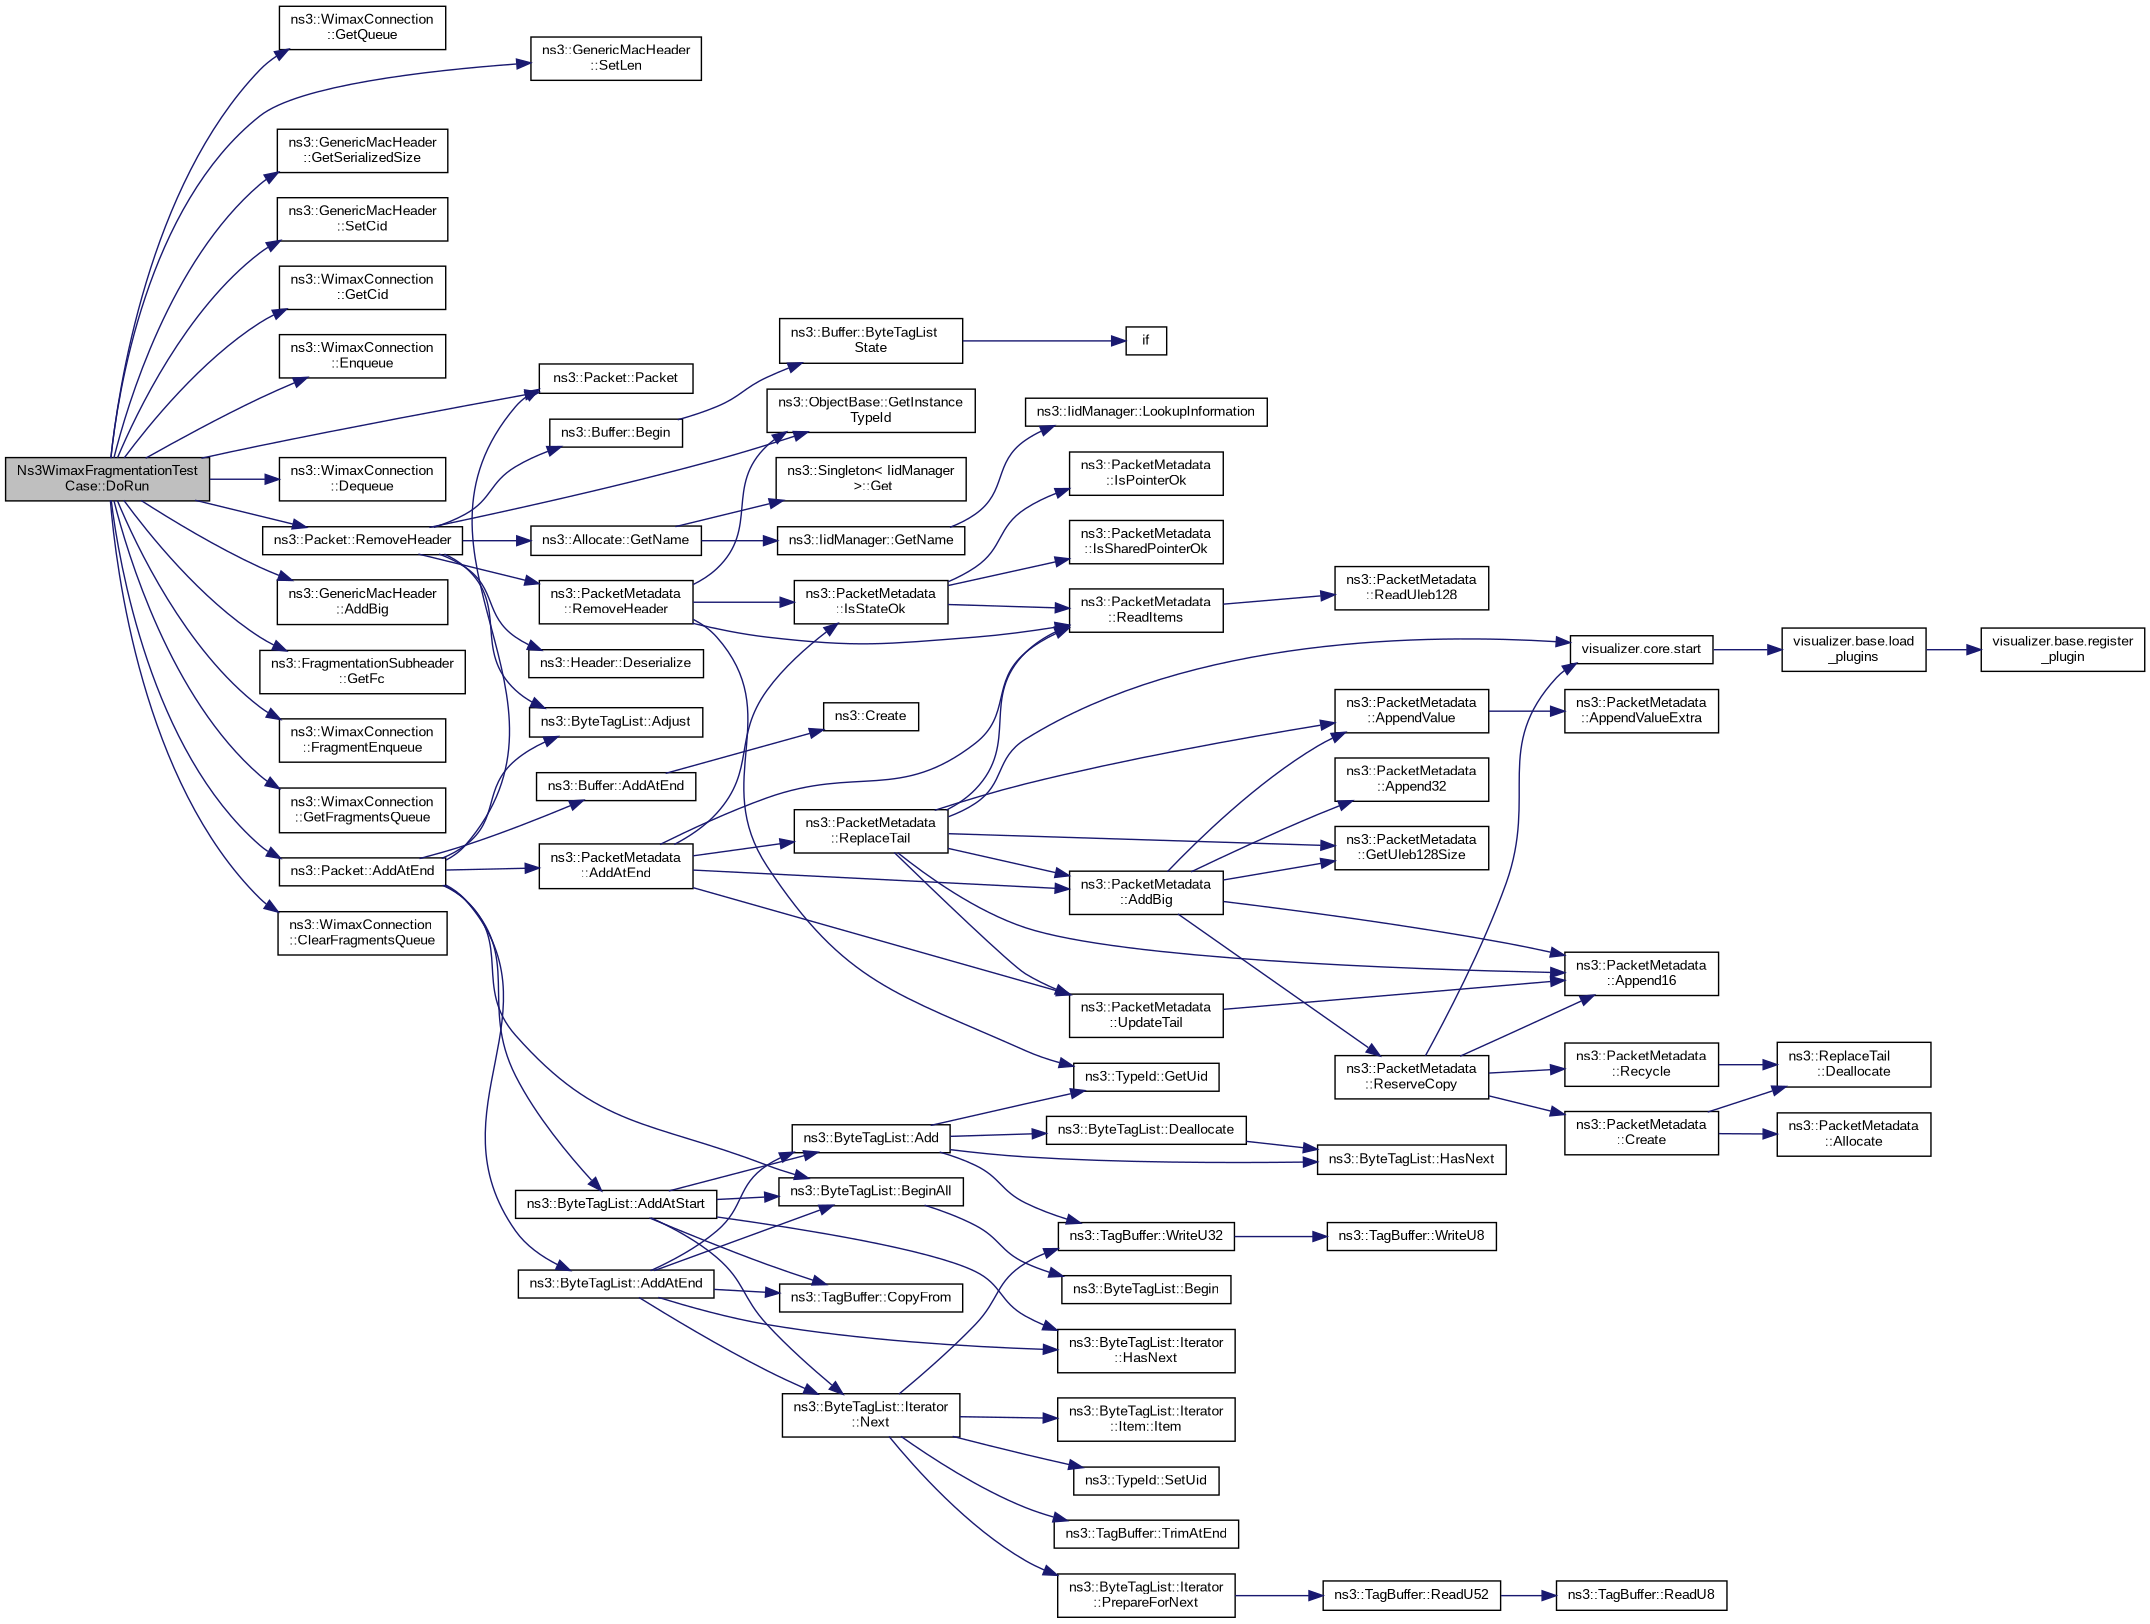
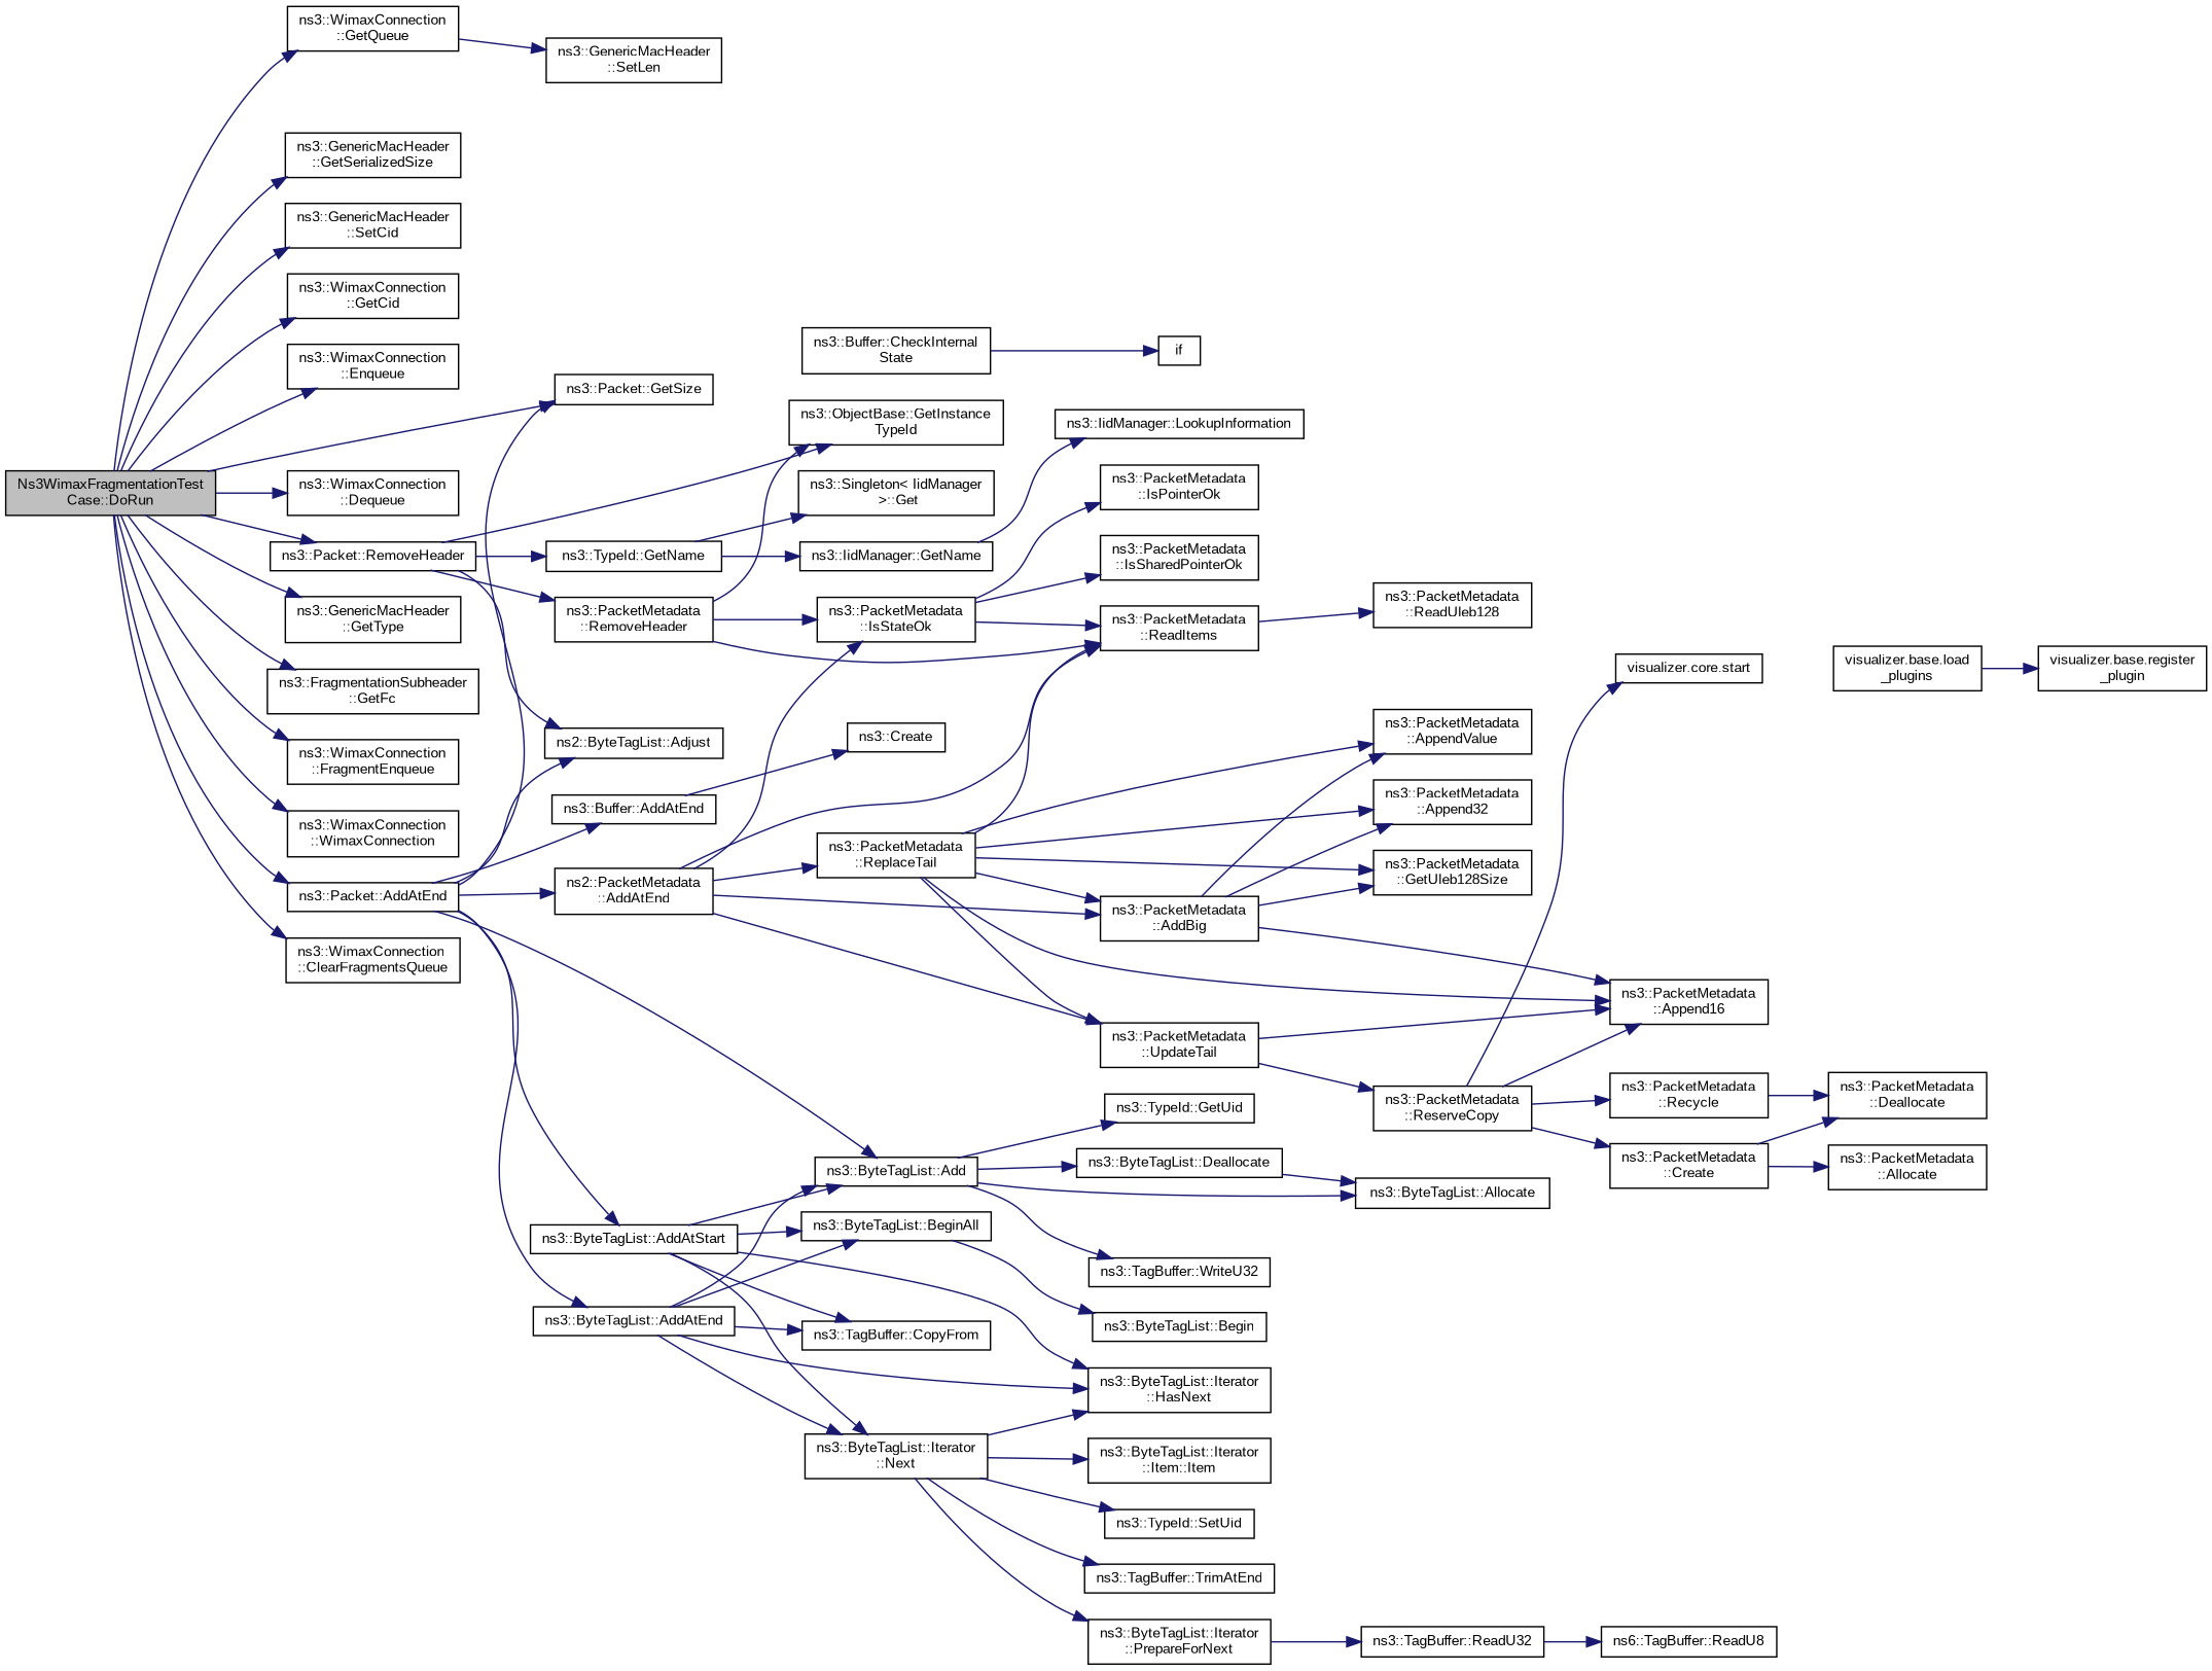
  digraph {
    fontname="Liberation Sans"
    rankdir=LR
    node [color=black fillcolor=white fontname="Liberation Sans" fontsize=10 shape=record style=filled]
    edge [color=midnightblue fontname="Liberation Sans" fontsize=10 labelfontname=Helvetica labelfontsize=10 style=solid]
    n1 [fillcolor=grey75 fontcolor=black height=0.2 label="Ns3WimaxFragmentationTest\lCase::DoRun" width=0.4]
    n2 [height=0.2 label="ns3::GenericMacHeader\l::SetLen" width=0.4]
-   n3 [height=0.2 label="ns3::Packet::Packet" width=0.4]
+   n3 [height=0.2 label="ns3::Packet::GetSize" width=0.4]
    n4 [height=0.2 label="ns3::GenericMacHeader\l::GetSerializedSize" width=0.4]
    n5 [height=0.2 label="ns3::GenericMacHeader\l::SetCid" width=0.4]
    n6 [height=0.2 label="ns3::WimaxConnection\l::GetCid" width=0.4]
    n7 [height=0.2 label="ns3::WimaxConnection\l::Enqueue" width=0.4]
    n8 [height=0.2 label="ns3::WimaxConnection\l::GetQueue" width=0.4]
    n9 [height=0.2 label="ns3::WimaxConnection\l::Dequeue" width=0.4]
    n10 [height=0.2 label="ns3::Packet::RemoveHeader" width=0.4]
-   n11 [height=0.2 label="ns3::GenericMacHeader\l::AddBig" width=0.4]
+   n11 [height=0.2 label="ns3::GenericMacHeader\l::GetType" width=0.4]
    n12 [height=0.2 label="ns3::FragmentationSubheader\l::GetFc" width=0.4]
    n13 [height=0.2 label="ns3::WimaxConnection\l::FragmentEnqueue" width=0.4]
-   n14 [height=0.2 label="ns3::WimaxConnection\l::GetFragmentsQueue" width=0.4]
+   n14 [height=0.2 label="ns3::WimaxConnection\l::WimaxConnection" width=0.4]
    n15 [height=0.2 label="ns3::Packet::AddAtEnd" width=0.4]
    n16 [height=0.2 label="ns3::WimaxConnection\l::ClearFragmentsQueue" width=0.4]
-   n17 [height=0.2 label="ns3::Header::Deserialize" width=0.4]
-   n18 [height=0.2 label="ns3::Buffer::Begin" width=0.4]
    n19 [height=0.2 label="ns3::ObjectBase::GetInstance\lTypeId" width=0.4]
-   n20 [height=0.2 label="ns3::Allocate::GetName" width=0.4]
-   n21 [height=0.2 label="ns3::ByteTagList::Adjust" width=0.4]
+   n20 [height=0.2 label="ns3::TypeId::GetName" width=0.4]
+   n21 [height=0.2 label="ns2::ByteTagList::Adjust" width=0.4]
    n22 [height=0.2 label="ns3::PacketMetadata\l::RemoveHeader" width=0.4]
    n23 [height=0.2 label="ns3::ByteTagList::AddAtEnd" width=0.4]
    n24 [height=0.2 label="ns3::ByteTagList::Add" width=0.4]
    n25 [height=0.2 label="ns3::ByteTagList::AddAtStart" width=0.4]
    n26 [height=0.2 label="ns3::Buffer::AddAtEnd" width=0.4]
-   n27 [height=0.2 label="ns3::PacketMetadata\l::AddAtEnd" width=0.4]
-   n28 [height=0.2 label="ns3::Buffer::ByteTagList\lState" width=0.4]
+   n27 [height=0.2 label="ns2::PacketMetadata\l::AddAtEnd" width=0.4]
+   n28 [height=0.2 label="ns3::Buffer::CheckInternal\lState" width=0.4]
    n29 [height=0.2 label="ns3::Singleton\< IidManager\l \>::Get" width=0.4]
    n30 [height=0.2 label="ns3::IidManager::GetName" width=0.4]
    n31 [height=0.2 label="ns3::TypeId::GetUid" width=0.4]
    n32 [height=0.2 label="ns3::PacketMetadata\l::IsStateOk" width=0.4]
    n33 [height=0.2 label="ns3::PacketMetadata\l::ReadItems" width=0.4]
    n34 [height=0.2 label=if width=0.4]
    n35 [height=0.2 label="ns3::IidManager::LookupInformation" width=0.4]
    n36 [height=0.2 label="visualizer.core.start" width=0.4]
    n37 [height=0.2 label="visualizer.base.load\l_plugins" width=0.4]
    n38 [height=0.2 label="visualizer.base.register\l_plugin" width=0.4]
    n39 [height=0.2 label="ns3::PacketMetadata\l::IsPointerOk" width=0.4]
    n40 [height=0.2 label="ns3::PacketMetadata\l::IsSharedPointerOk" width=0.4]
    n41 [height=0.2 label="ns3::PacketMetadata\l::ReadUleb128" width=0.4]
    n42 [height=0.2 label="ns3::ByteTagList::BeginAll" width=0.4]
    n43 [height=0.2 label="ns3::ByteTagList::Iterator\l::HasNext" width=0.4]
    n44 [height=0.2 label="ns3::ByteTagList::Iterator\l::Next" width=0.4]
    n45 [height=0.2 label="ns3::TagBuffer::CopyFrom" width=0.4]
-   n46 [height=0.2 label="ns3::ByteTagList::HasNext" width=0.4]
+   n46 [height=0.2 label="ns3::ByteTagList::Allocate" width=0.4]
    n47 [height=0.2 label="ns3::ByteTagList::Deallocate" width=0.4]
    n48 [height=0.2 label="ns3::TagBuffer::WriteU32" width=0.4]
    n49 [height=0.2 label="ns3::Create" width=0.4]
    n50 [height=0.2 label="ns3::PacketMetadata\l::ReplaceTail" width=0.4]
    n51 [height=0.2 label="ns3::PacketMetadata\l::AddBig" width=0.4]
    n52 [height=0.2 label="ns3::PacketMetadata\l::UpdateTail" width=0.4]
    n53 [height=0.2 label="ns3::ByteTagList::Begin" width=0.4]
    n54 [height=0.2 label="ns3::ByteTagList::Iterator\l::Item::Item" width=0.4]
    n55 [height=0.2 label="ns3::TypeId::SetUid" width=0.4]
    n56 [height=0.2 label="ns3::TagBuffer::TrimAtEnd" width=0.4]
    n57 [height=0.2 label="ns3::ByteTagList::Iterator\l::PrepareForNext" width=0.4]
-   n58 [height=0.2 label="ns3::TagBuffer::ReadU52" width=0.4]
-   n59 [height=0.2 label="ns3::TagBuffer::ReadU8" width=0.4]
-   n60 [height=0.2 label="ns3::TagBuffer::WriteU8" width=0.4]
+   n58 [height=0.2 label="ns3::TagBuffer::ReadU32" width=0.4]
+   n59 [height=0.2 label="ns6::TagBuffer::ReadU8" width=0.4]
    n61 [height=0.2 label="ns3::PacketMetadata\l::GetUleb128Size" width=0.4]
    n62 [height=0.2 label="ns3::PacketMetadata\l::Append16" width=0.4]
    n63 [height=0.2 label="ns3::PacketMetadata\l::AppendValue" width=0.4]
    n64 [height=0.2 label="ns3::PacketMetadata\l::Append32" width=0.4]
    n65 [height=0.2 label="ns3::PacketMetadata\l::ReserveCopy" width=0.4]
-   n66 [height=0.2 label="ns3::PacketMetadata\l::AppendValueExtra" width=0.4]
    n67 [height=0.2 label="ns3::PacketMetadata\l::Create" width=0.4]
    n68 [height=0.2 label="ns3::PacketMetadata\l::Recycle" width=0.4]
-   n69 [height=0.2 label="ns3::ReplaceTail\l::Deallocate" width=0.4]
+   n69 [height=0.2 label="ns3::PacketMetadata\l::Deallocate" width=0.4]
    n70 [height=0.2 label="ns3::PacketMetadata\l::Allocate" width=0.4]
-   n1 -> n2
+   n8 -> n2
    n1 -> n3
    n1 -> n4
    n1 -> n5
    n1 -> n6
    n1 -> n7
    n1 -> n8
    n1 -> n9
    n1 -> n10
    n1 -> n11
    n1 -> n12
    n1 -> n13
    n1 -> n14
    n1 -> n15
    n1 -> n16
-   n10 -> n17
-   n10 -> n18
    n10 -> n19
    n10 -> n20
    n10 -> n21
    n10 -> n22
    n15 -> n3
    n15 -> n21
    n15 -> n23
-   n15 -> n42
+   n15 -> n24
    n15 -> n25
    n15 -> n26
    n15 -> n27
-   n18 -> n28
    n20 -> n29
    n20 -> n30
    n22 -> n19
-   n22 -> n31
    n22 -> n32
    n22 -> n33
    n23 -> n24
    n23 -> n42
    n23 -> n43
    n23 -> n44
    n23 -> n45
    n24 -> n31
    n24 -> n46
    n24 -> n47
    n24 -> n48
    n25 -> n24
    n25 -> n42
    n25 -> n43
    n25 -> n44
    n25 -> n45
    n26 -> n49
    n27 -> n32
    n27 -> n33
    n27 -> n50
    n27 -> n51
    n27 -> n52
    n28 -> n34
    n30 -> n35
    n32 -> n33
    n32 -> n39
    n32 -> n40
    n33 -> n41
-   n36 -> n37
    n37 -> n38
    n42 -> n53
-   n44 -> n48
+   n44 -> n43
    n44 -> n54
    n44 -> n55
    n44 -> n56
    n44 -> n57
    n47 -> n46
-   n48 -> n60
    n50 -> n33
    n50 -> n51
    n50 -> n52
    n50 -> n61
    n50 -> n62
    n50 -> n63
-   n50 -> n36
+   n50 -> n64
    n51 -> n61
    n51 -> n62
    n51 -> n63
    n51 -> n64
-   n51 -> n65
+   n52 -> n65
    n52 -> n62
    n57 -> n58
    n58 -> n59
-   n63 -> n66
    n65 -> n36
    n65 -> n62
    n65 -> n67
    n65 -> n68
    n67 -> n69
    n67 -> n70
    n68 -> n69
  }
